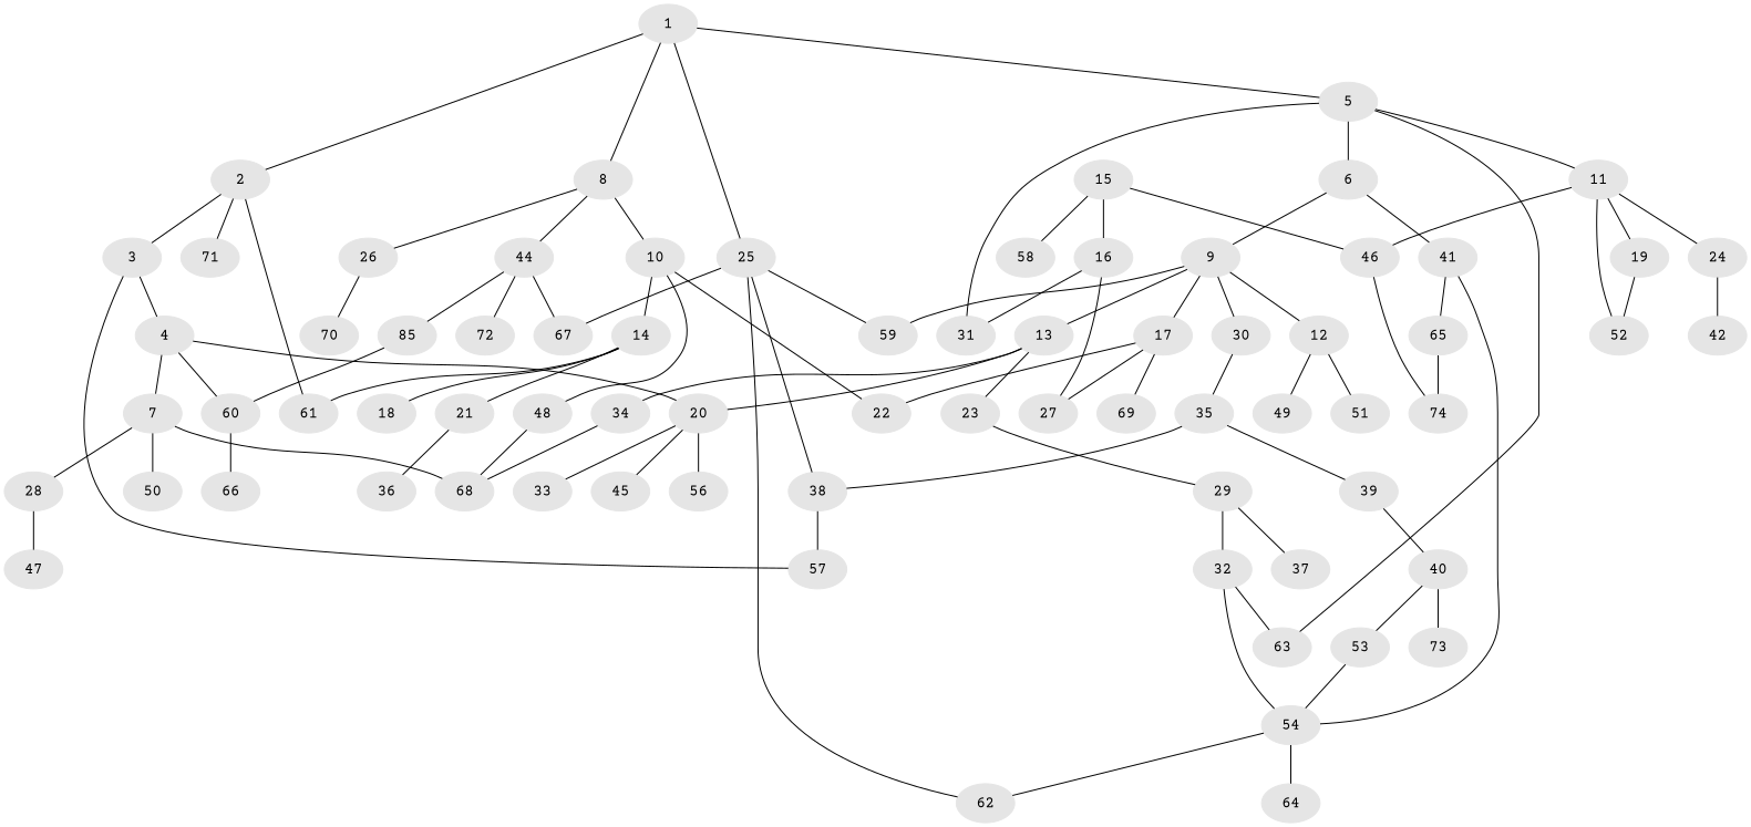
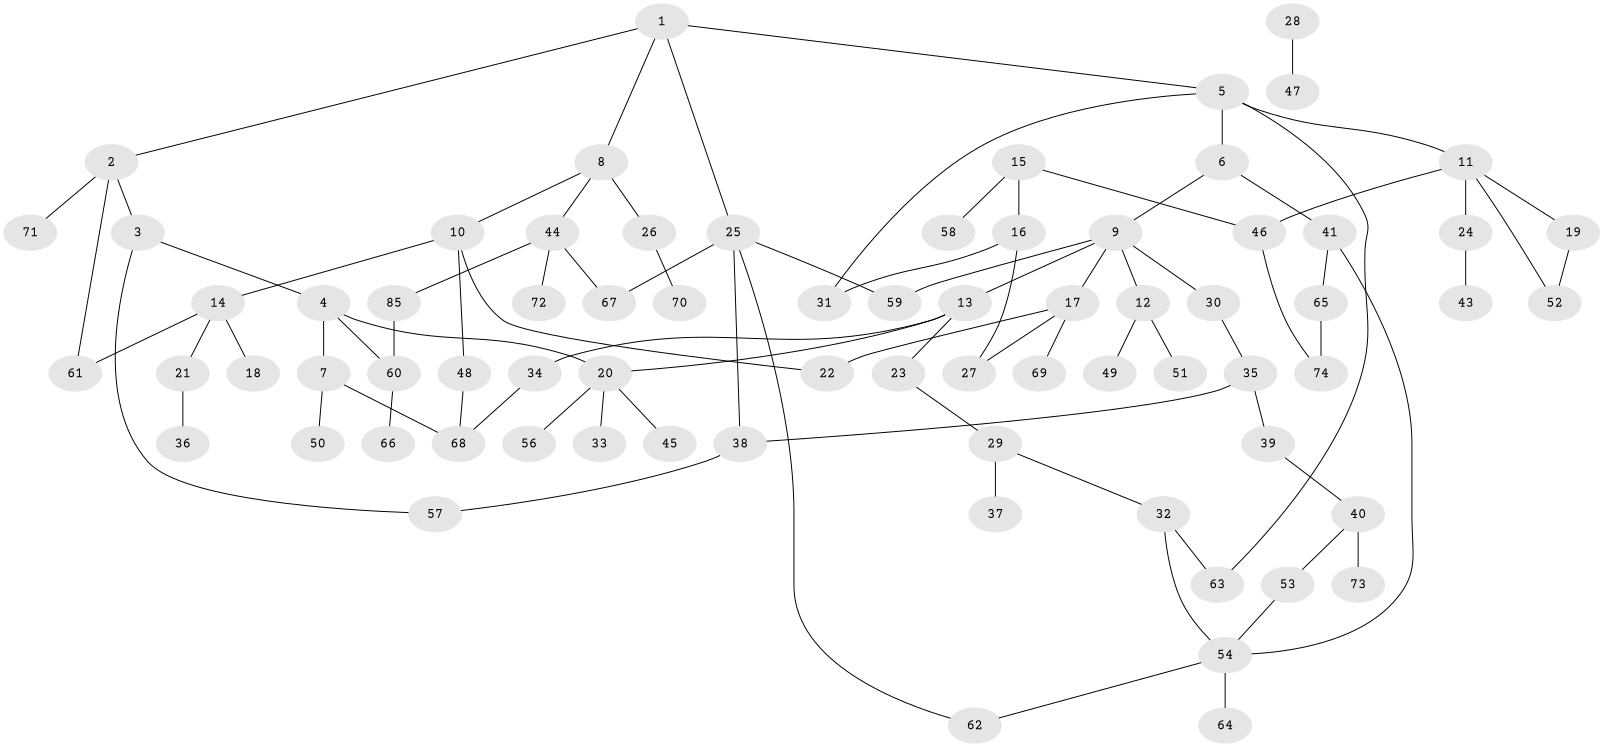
  graph {
    fontname="Courier Prime"
    node [color=gray90 fontname="Courier Prime" style=filled]
    edge [fontname="Courier Prime"]
    1
    2
    5
    8
    25
    3
    61
    71
    6
    11
    63
    31
    10
    26
    44
    59
    38
    62
    67
    4
    57
    7
    20
    60
    28
    50
    68
    33
    45
    56
    66
    9
    41
    19
    24
    46
    52
    15
    16
    58
    12
    13
    17
    30
    54
    65
    47
    14
    22
    48
    70
    n52 [label=85]
    72
    49
    51
    23
    34
    27
    69
    35
    18
    21
-   42
+   42 [label=43]
    74
    29
    36
    32
    37
    39
    64
    40
    53
    73
    1 -- 2
    1 -- 5
    1 -- 8
    1 -- 25
    2 -- 3
    2 -- 61
    2 -- 71
    5 -- 6
    5 -- 11
    5 -- 63
    5 -- 31
    8 -- 10
    8 -- 26
    8 -- 44
    25 -- 59
    25 -- 38
    25 -- 62
    25 -- 67
    3 -- 4
    3 -- 57
    6 -- 9
    6 -- 41
    11 -- 19
    11 -- 24
    11 -- 46
    11 -- 52
    10 -- 14
    10 -- 22
    10 -- 48
    26 -- 70
    44 -- 67
    44 -- n52
    44 -- 72
    38 -- 57
    4 -- 7
    4 -- 20
    4 -- 60
-   7 -- 28
    7 -- 50
    7 -- 68
    20 -- 33
    20 -- 45
    20 -- 56
    60 -- 66
    28 -- 47
    9 -- 59
    9 -- 12
    9 -- 13
    9 -- 17
    9 -- 30
    41 -- 54
    41 -- 65
    19 -- 52
    24 -- 42
    46 -- 74
    15 -- 46
    15 -- 16
    15 -- 58
    16 -- 31
    16 -- 27
    12 -- 49
    12 -- 51
    13 -- 20
    13 -- 23
    13 -- 34
    17 -- 22
    17 -- 27
    17 -- 69
    30 -- 35
    54 -- 62
    54 -- 64
    65 -- 74
    14 -- 61
    14 -- 18
    14 -- 21
    48 -- 68
    n52 -- 60
    23 -- 29
    34 -- 68
    35 -- 38
    35 -- 39
    21 -- 36
    29 -- 32
    29 -- 37
    32 -- 63
    32 -- 54
    39 -- 40
    40 -- 53
    40 -- 73
    53 -- 54
  }
